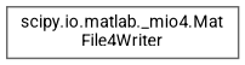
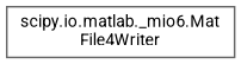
  digraph {
    rankdir=LR
    fontname=Roboto
-   n1 [color=grey40 fillcolor=white fontname=Roboto fontsize=10 height=0.2 label="scipy.io.matlab._mio4.Mat\lFile4Writer" shape=box style=filled width=0.4]
+   n1 [color=grey40 fillcolor=white fontname=Roboto fontsize=10 height=0.2 label="scipy.io.matlab._mio6.Mat\lFile4Writer" shape=box style=filled width=0.4]
  }
